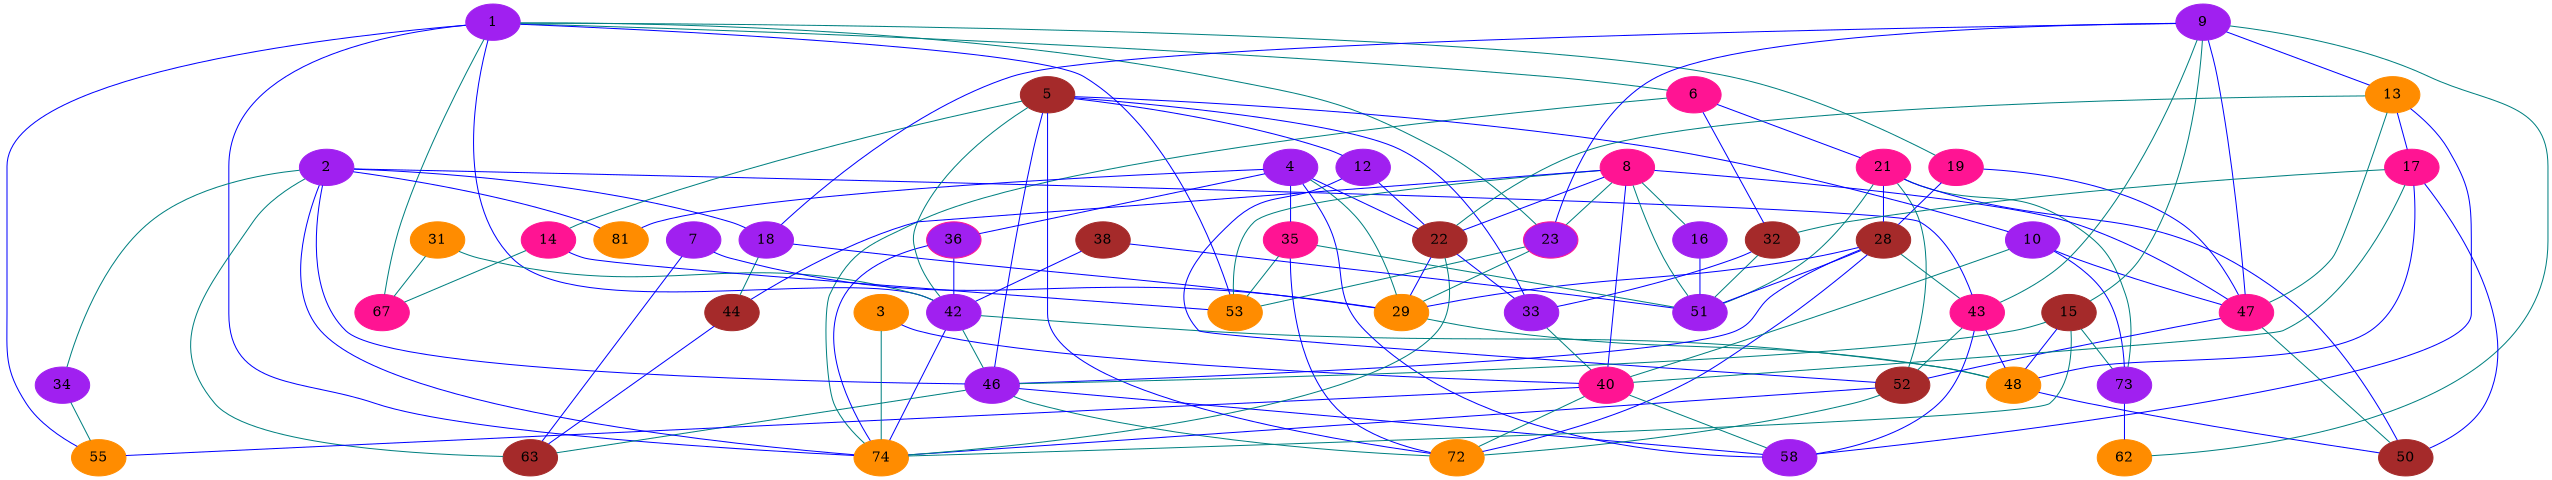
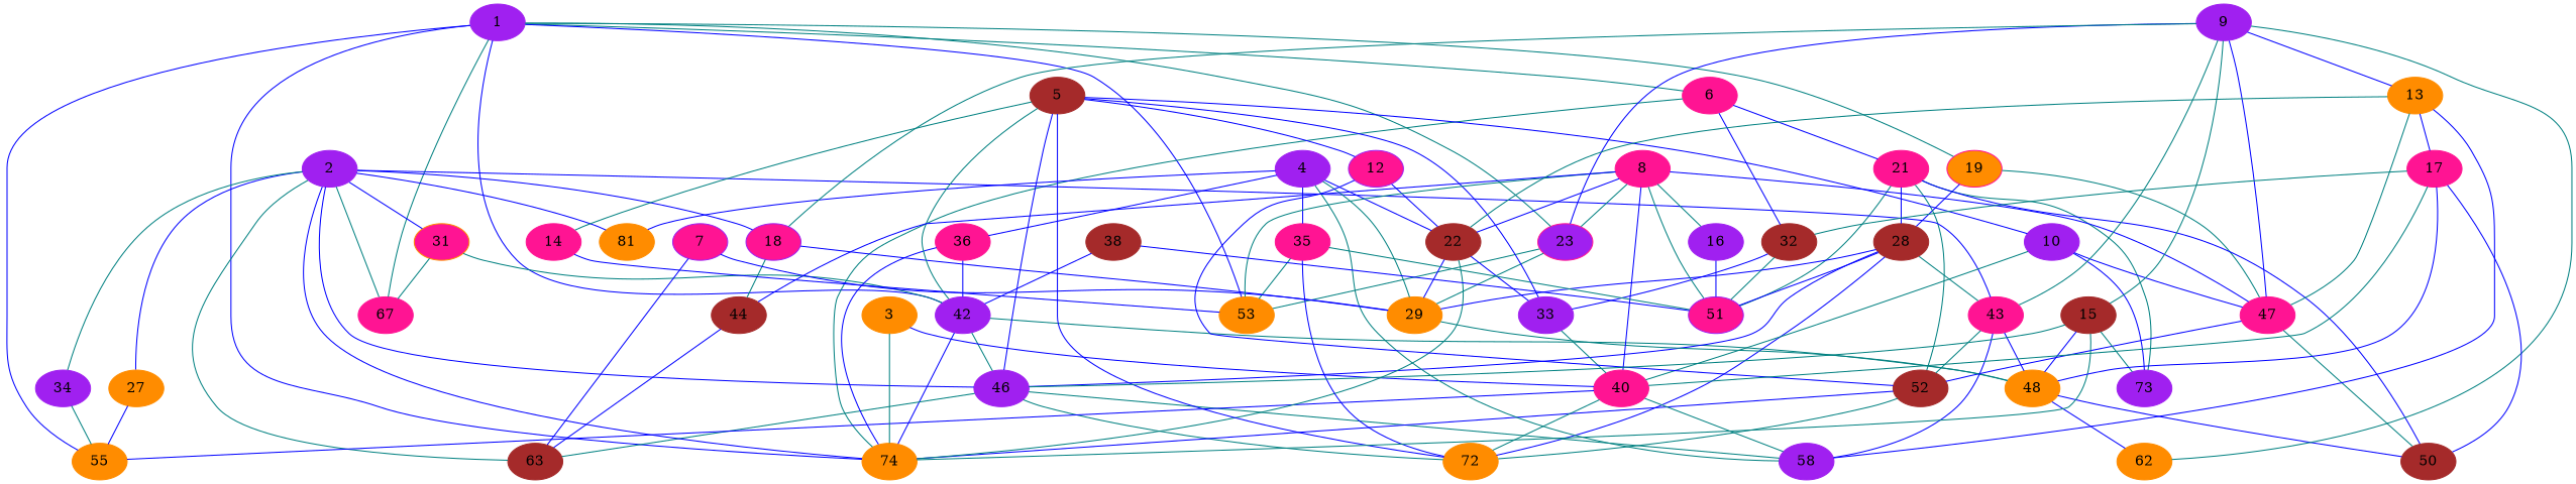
  graph {
    node [color=purple style=filled]
    edge [color=blue]
    1 [super="+41"]
    6 [color=deeppink super="+30"]
-   19 [color=deeppink]
+   19 [color=deeppink fillcolor=darkorange]
    23 [color=deeppink fillcolor=purple super="+81"]
    42 [super="+82"]
    53 [color=darkorange super="+70"]
    55 [color=darkorange]
    n8 [color=deeppink label=67 super="+83"]
    74 [color=darkorange super="+76"]
    21 [color=deeppink super="+25"]
    32 [color=brown]
    47 [color=deeppink super="+49"]
    28 [color=brown super="+61"]
    29 [color=darkorange super="+59"]
    46 [super="+66"]
    48 [color=darkorange super="+71"]
    2 [super="+20"]
    n18 [color=darkorange label=81]
-   18 [super="+56"]
-   31 [color=darkorange super="+39"]
+   18 [super="+56" fillcolor=deeppink]
+   27 [color=darkorange]
+   31 [color=darkorange super="+39" fillcolor=deeppink]
    34
    43 [color=deeppink super="+60"]
    63 [color=brown]
    44 [color=brown]
    58 [super="+65"]
    52 [color=brown super="+78"]
    72 [color=darkorange]
    40 [color=deeppink super="+79"]
    3 [color=darkorange]
    4 [super="+24"]
    22 [color=brown super="+68"]
    35 [color=deeppink]
-   36 [color=deeppink fillcolor=purple]
+   36 [color=deeppink]
    33 [super="+45"]
-   51 [super="+77"]
+   51 [super="+77" fillcolor=deeppink]
    5 [color=brown super="+26"]
    10 [super="+57"]
-   12
+   12 [fillcolor=deeppink]
    14 [color=deeppink super="+67"]
    73
    50 [color=brown]
-   7
+   7 [fillcolor=deeppink]
    8 [color=deeppink super="+37"]
    16
    9 [super="+64"]
    13 [color=darkorange super="+80"]
    15 [color=brown super="+54"]
    62 [color=darkorange]
    17 [color=deeppink super="+75"]
    38 [color=brown]
    1 -- 6 [color=teal]
    1 -- 19 [color=teal]
    1 -- 23 [color=teal]
    1 -- 42
    1 -- 53
    1 -- 55
    1 -- n8 [color=teal weight=2]
    1 -- 74
    6 -- 74 [color=teal]
    6 -- 21
    6 -- 32
-   19 -- 47
+   19 -- 47 [color=teal]
    19 -- 28
    23 -- 53 [color=teal]
    23 -- 29 [color=teal]
    42 -- 74
    42 -- 46 [color=teal]
    42 -- 48 [color=teal]
    21 -- 28
    21 -- 52 [color=teal]
    21 -- 51 [color=teal]
    21 -- 73 [color=teal]
    21 -- 50
    32 -- 33
    32 -- 51 [color=teal]
    47 -- 52 [weight=2]
    47 -- 50 [color=teal]
    28 -- 29
    28 -- 46
    28 -- 43 [color=teal]
    28 -- 72
    28 -- 51
    29 -- 48 [color=teal]
    46 -- 63 [color=teal]
-   46 -- 58
+   46 -- 58 [color=teal]
    46 -- 72 [color=teal]
    48 -- 50
-   73 -- 62
+   48 -- 62
    2 -- 74
    2 -- 46
    2 -- n18
    2 -- 18
+   2 -- 27
+   2 -- 31
    2 -- 34 [color=teal]
    2 -- 43 [weight=2]
    2 -- 63 [color=teal]
    18 -- 29
    18 -- 44 [color=teal]
+   27 -- 55
    31 -- 42 [color=teal weight=2]
    31 -- n8 [color=teal]
    34 -- 55 [color=teal]
    43 -- 48
    43 -- 58
    43 -- 52 [color=teal]
    44 -- 63
    52 -- 74
    52 -- 72 [color=teal]
    40 -- 55
    40 -- 58 [color=teal]
    40 -- 72 [color=teal]
    3 -- 74 [color=teal]
    3 -- 40
    4 -- 29 [color=teal]
    4 -- n18
-   4 -- 58
+   4 -- 58 [color=teal]
    4 -- 22
    4 -- 35
    4 -- 36
    22 -- 74 [color=teal]
    22 -- 29
    22 -- 33
    35 -- 53 [color=teal]
    35 -- 72
    35 -- 51 [color=teal]
    36 -- 42 [weight=2]
    36 -- 74
    33 -- 40 [color=teal]
    5 -- 42 [color=teal]
    5 -- 46
    5 -- 72
    5 -- 33
    5 -- 10
    5 -- 12
    5 -- 14 [color=teal]
    10 -- 47
    10 -- 40 [color=teal weight=2]
    10 -- 73
    12 -- 52
    12 -- 22
    14 -- 53
-   14 -- n8 [color=teal]
+   2 -- n8 [color=teal]
    7 -- 29
    7 -- 63
    8 -- 23 [color=teal]
    8 -- 53 [color=teal]
    8 -- 47
    8 -- 44
    8 -- 40
    8 -- 22
    8 -- 51 [color=teal]
    8 -- 16 [color=teal]
    16 -- 51
    9 -- 23
    9 -- 47
-   9 -- 18
+   9 -- 18 [color=teal]
    9 -- 43 [color=teal]
    9 -- 13
    9 -- 15 [color=teal]
    9 -- 62 [color=teal]
    13 -- 47 [color=teal]
    13 -- 58 [weight=2]
    13 -- 22 [color=teal]
    13 -- 17
    15 -- 74 [color=teal]
    15 -- 46 [color=teal]
    15 -- 48
    15 -- 73 [color=teal]
    17 -- 32 [color=teal]
    17 -- 48
    17 -- 40 [color=teal]
    17 -- 50
    38 -- 42
    38 -- 51
  }
